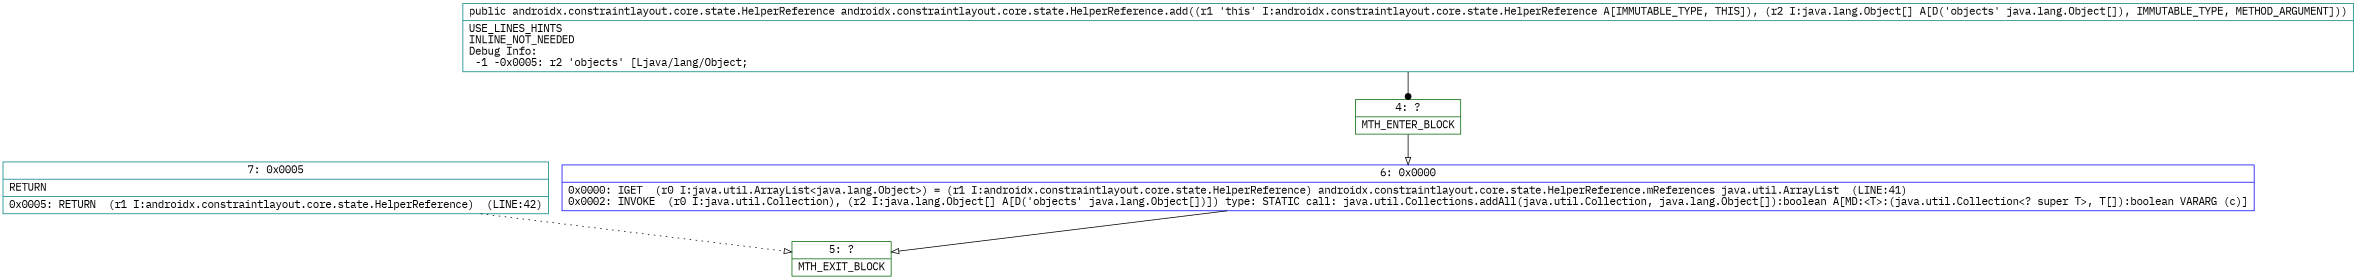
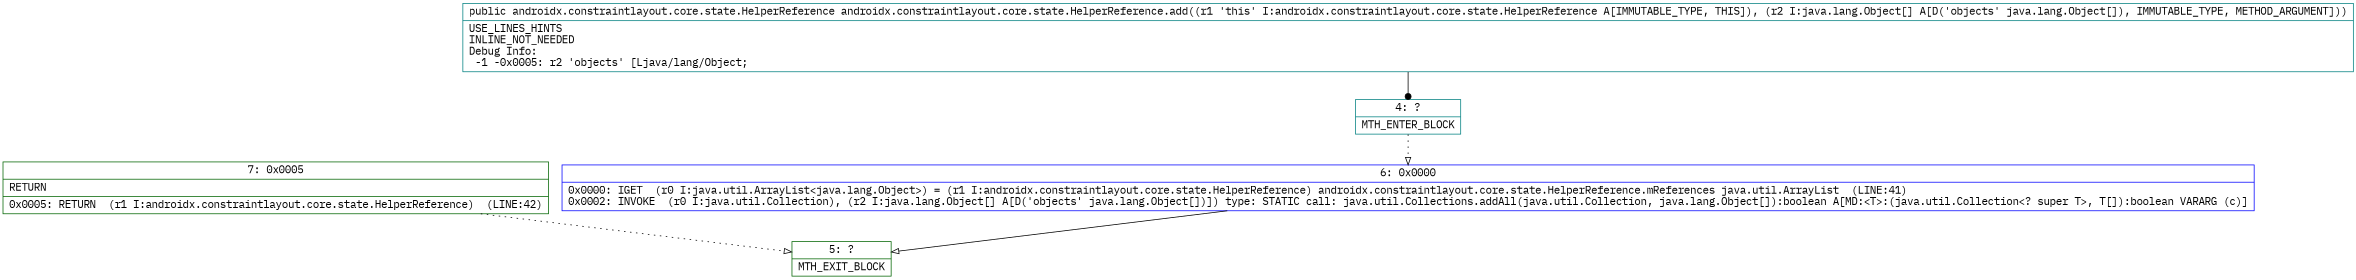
  digraph {
    fontname="IBM Plex Mono"
    node [color=teal fontname="IBM Plex Mono" shape=record]
    edge [arrowhead=onormal fontname="IBM Plex Mono" style=dotted]
-   n1 [color=darkgreen label="{4\:\ ?|MTH_ENTER_BLOCK\l}"]
+   n1 [label="{4\:\ ?|MTH_ENTER_BLOCK\l}"]
    n2 [color=blue label="{6\:\ 0x0000|0x0000: IGET  (r0 I:java.util.ArrayList\<java.lang.Object\>) = (r1 I:androidx.constraintlayout.core.state.HelperReference) androidx.constraintlayout.core.state.HelperReference.mReferences java.util.ArrayList  (LINE:41)\l0x0002: INVOKE  (r0 I:java.util.Collection), (r2 I:java.lang.Object[] A[D('objects' java.lang.Object[])]) type: STATIC call: java.util.Collections.addAll(java.util.Collection, java.lang.Object[]):boolean A[MD:\<T\>:(java.util.Collection\<? super T\>, T[]):boolean VARARG (c)]\l}"]
    n3 [color=darkgreen label="{5\:\ ?|MTH_EXIT_BLOCK\l}"]
-   n4 [label="{7\:\ 0x0005|RETURN\l|0x0005: RETURN  (r1 I:androidx.constraintlayout.core.state.HelperReference)  (LINE:42)\l}"]
+   n4 [color=darkgreen label="{7\:\ 0x0005|RETURN\l|0x0005: RETURN  (r1 I:androidx.constraintlayout.core.state.HelperReference)  (LINE:42)\l}"]
    n5 [label="{public androidx.constraintlayout.core.state.HelperReference androidx.constraintlayout.core.state.HelperReference.add((r1 'this' I:androidx.constraintlayout.core.state.HelperReference A[IMMUTABLE_TYPE, THIS]), (r2 I:java.lang.Object[] A[D('objects' java.lang.Object[]), IMMUTABLE_TYPE, METHOD_ARGUMENT]))  | USE_LINES_HINTS\lINLINE_NOT_NEEDED\lDebug Info:\l  \-1 \-0x0005: r2 'objects' [Ljava\/lang\/Object;\l}"]
-   n1 -> n2 [style=solid]
+   n1 -> n2
    n2 -> n3 [style=solid]
    n4 -> n3
    n5 -> n1 [arrowhead=dot style=solid]
  }
